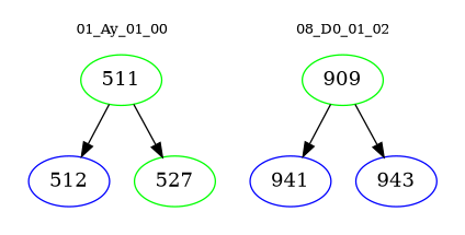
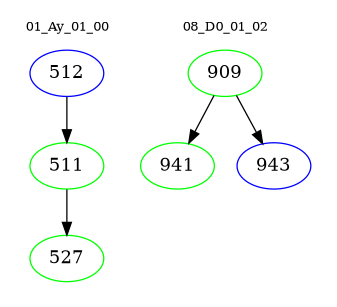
  digraph {
    node [color=green]
    edge [color=black]
    n1 [label=511]
    n2 [color=blue label=512]
    n3 [label=527]
    n4 [label=909]
-   n5 [color=blue label=941]
+   n5 [label=941]
    n6 [color=blue label=943]
    subgraph cluster_1 {
      color=white
      fontsize=10
      label="01_Ay_01_00"
      n1
      n2
      n3
    }
    subgraph cluster_2 {
      color=white
      fontsize=10
      label="08_D0_01_02"
      n4
      n5
      n6
    }
-   n1 -> n2
+   n2 -> n1
    n1 -> n3
    n4 -> n5
    n4 -> n6
  }
